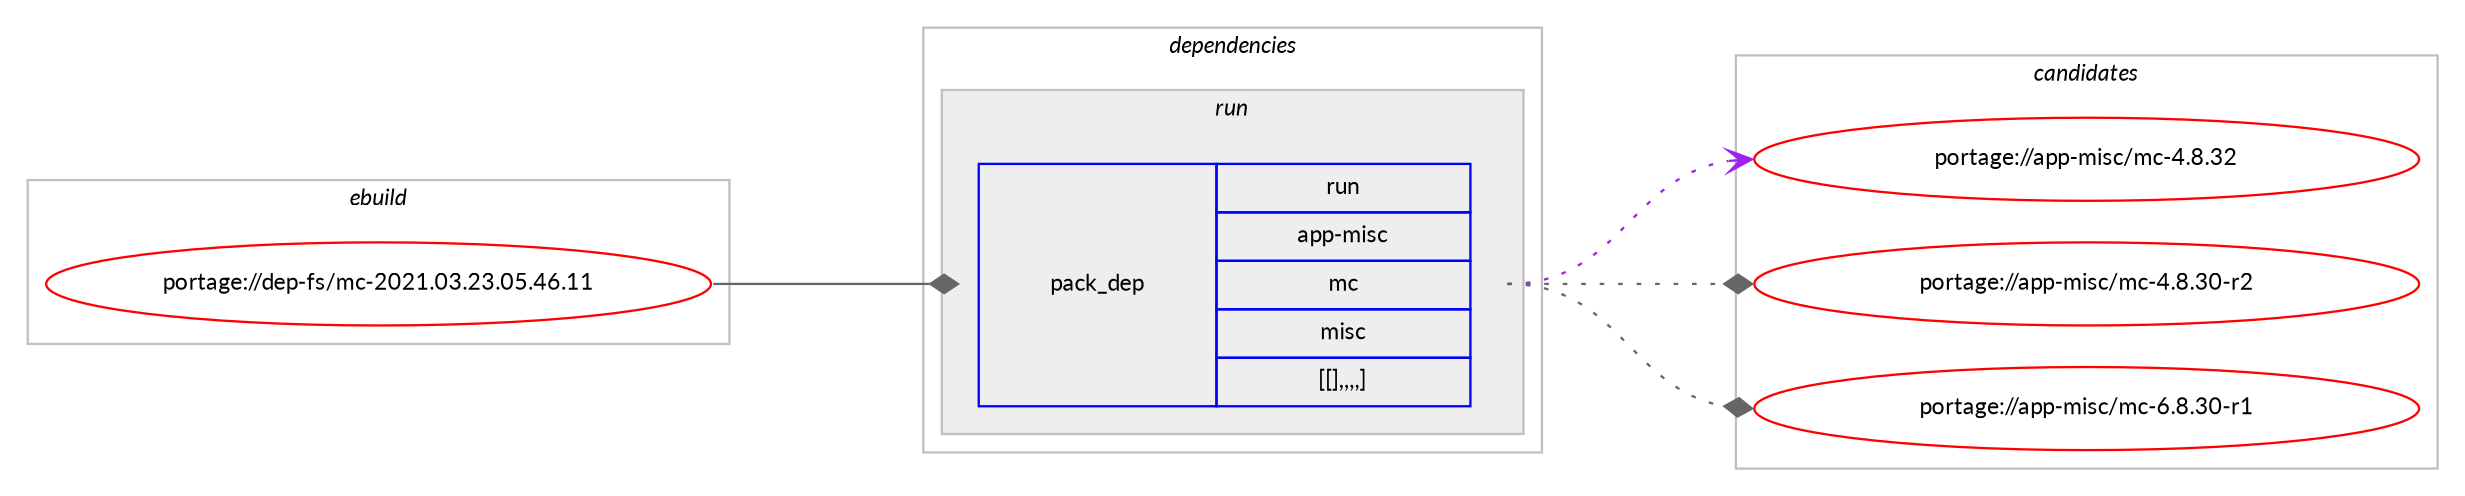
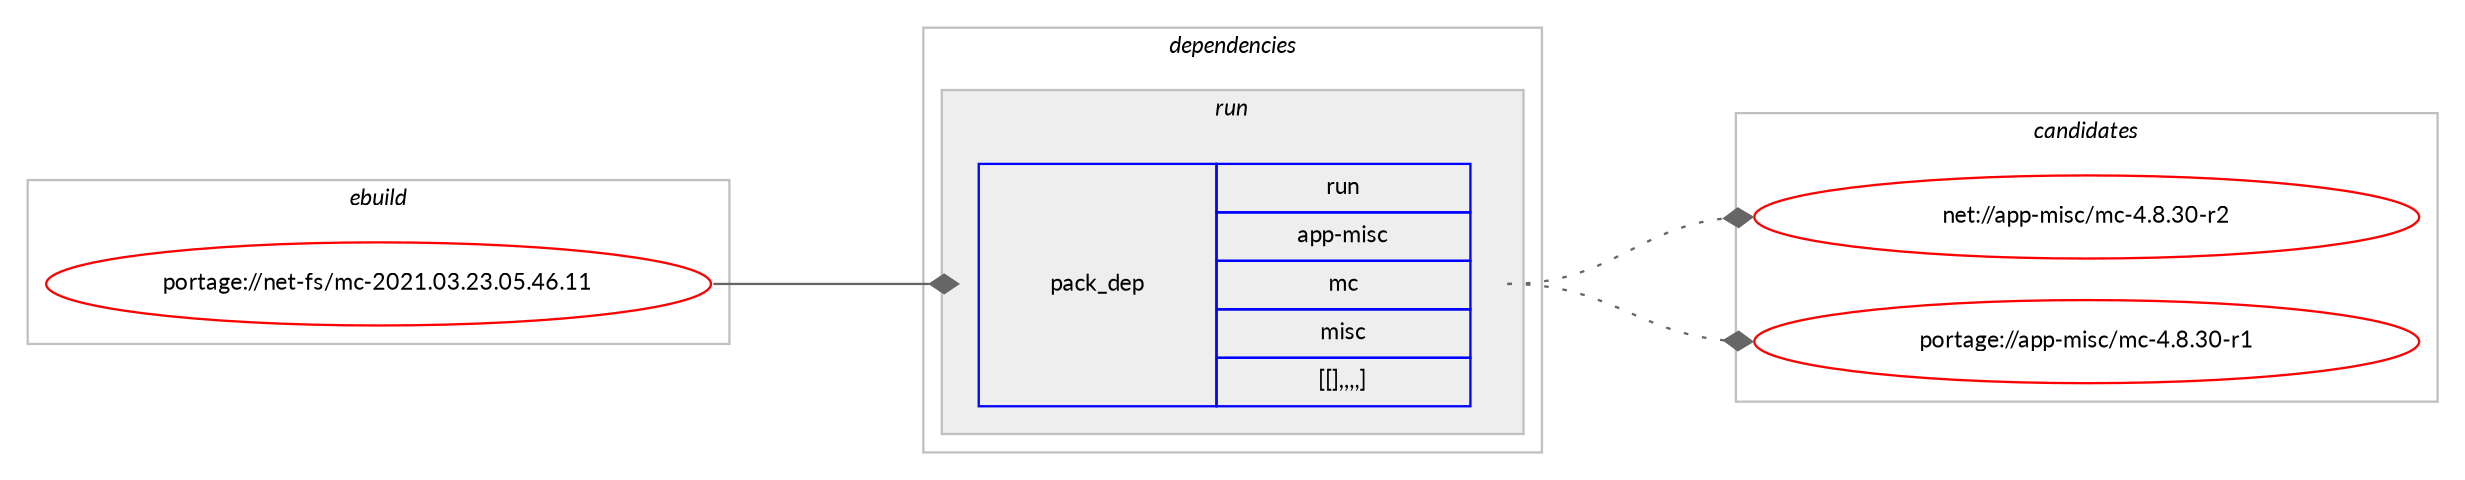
  digraph {
    compound=true
    concentrate=true
    fontname=Lato
    fontsize=10
    newrank=true
    rankdir=LR
    ranksep=1.5
    node [color=red fontname=Lato fontsize=10]
    edge [arrowhead=diamond color=gray40 fontname=Lato headport=w style=dotted tailport=e weight=100]
-   n1 [label="portage://dep-fs/mc-2021.03.23.05.46.11" width=4]
+   n1 [label="portage://net-fs/mc-2021.03.23.05.46.11" width=4]
    n2 [color=blue label=<<TABLE BORDER="0" CELLBORDER="1" CELLSPACING="0" CELLPADDING="4" WIDTH="220"><TR><TD ROWSPAN="6" CELLPADDING="30">pack_dep</TD></TR><TR><TD WIDTH="110">run</TD></TR><TR><TD>app-misc</TD></TR><TR><TD>mc</TD></TR><TR><TD>misc</TD></TR><TR><TD>[[],,,,]</TD></TR></TABLE>> shape=none]
-   n3 [label="portage://app-misc/mc-4.8.32" width=4]
-   n4 [label="portage://app-misc/mc-4.8.30-r2" width=4]
-   n5 [label="portage://app-misc/mc-6.8.30-r1" width=4]
+   n4 [label="net://app-misc/mc-4.8.30-r2" width=4]
+   n5 [label="portage://app-misc/mc-4.8.30-r1" width=4]
    subgraph cluster_1 {
      color=gray
      label=<<i>ebuild</i>>
      n1
    }
    subgraph cluster_2 {
      color=gray
      label=<<i>dependencies</i>>
      subgraph cluster_3 {
        color=gray
        fillcolor="#eeeeee"
        label=<<i>compile</i>>
        style=filled
      }
      subgraph cluster_4 {
        color=gray
        fillcolor="#eeeeee"
        label=<<i>run</i>>
        style=filled
        subgraph sub_5 {
          color=gray
          fillcolor="#eeeeee"
          label=<<i>run</i>>
          style=filled
          n2
        }
      }
      subgraph cluster_6 {
        color=gray
        fillcolor="#eeeeee"
        label=<<i>compile and run</i>>
        style=filled
      }
    }
    subgraph cluster_7 {
      color=gray
      label=<<i>candidates</i>>
      rank=same
      subgraph sub_8 {
        color=black
        label=<<i>candidates</i>>
        nodesep=1
        rank=same
-       n3
        n4
        n5
      }
    }
    n1 -> n2 [style=solid weight=20]
-   n2 -> n3 [arrowhead=vee color=purple]
    n2 -> n4
    n2 -> n5
  }
